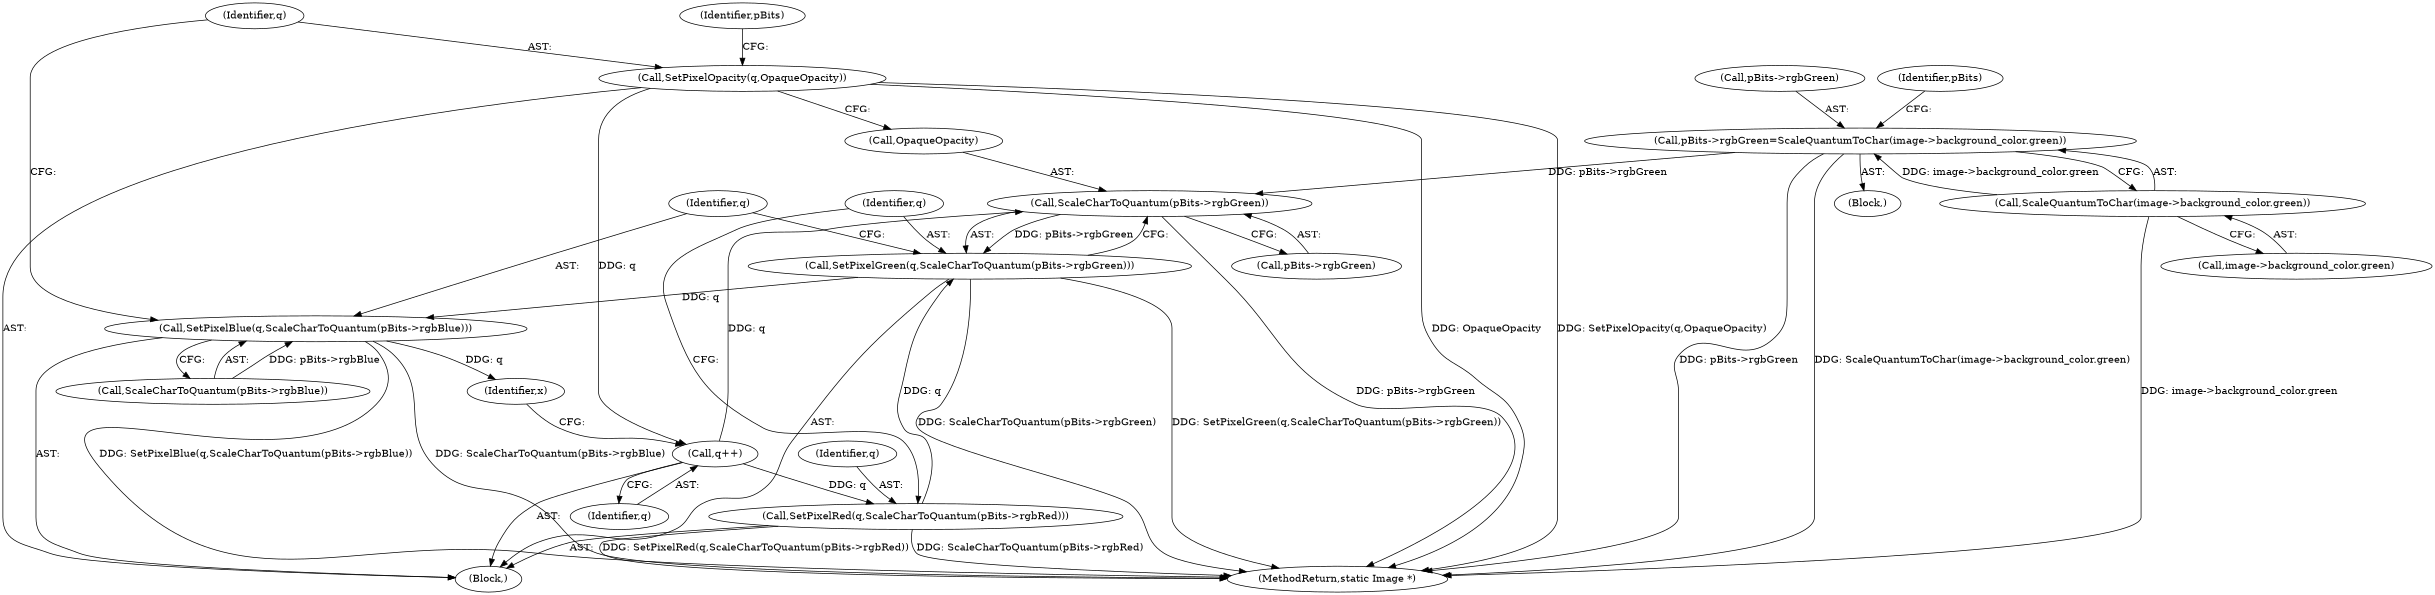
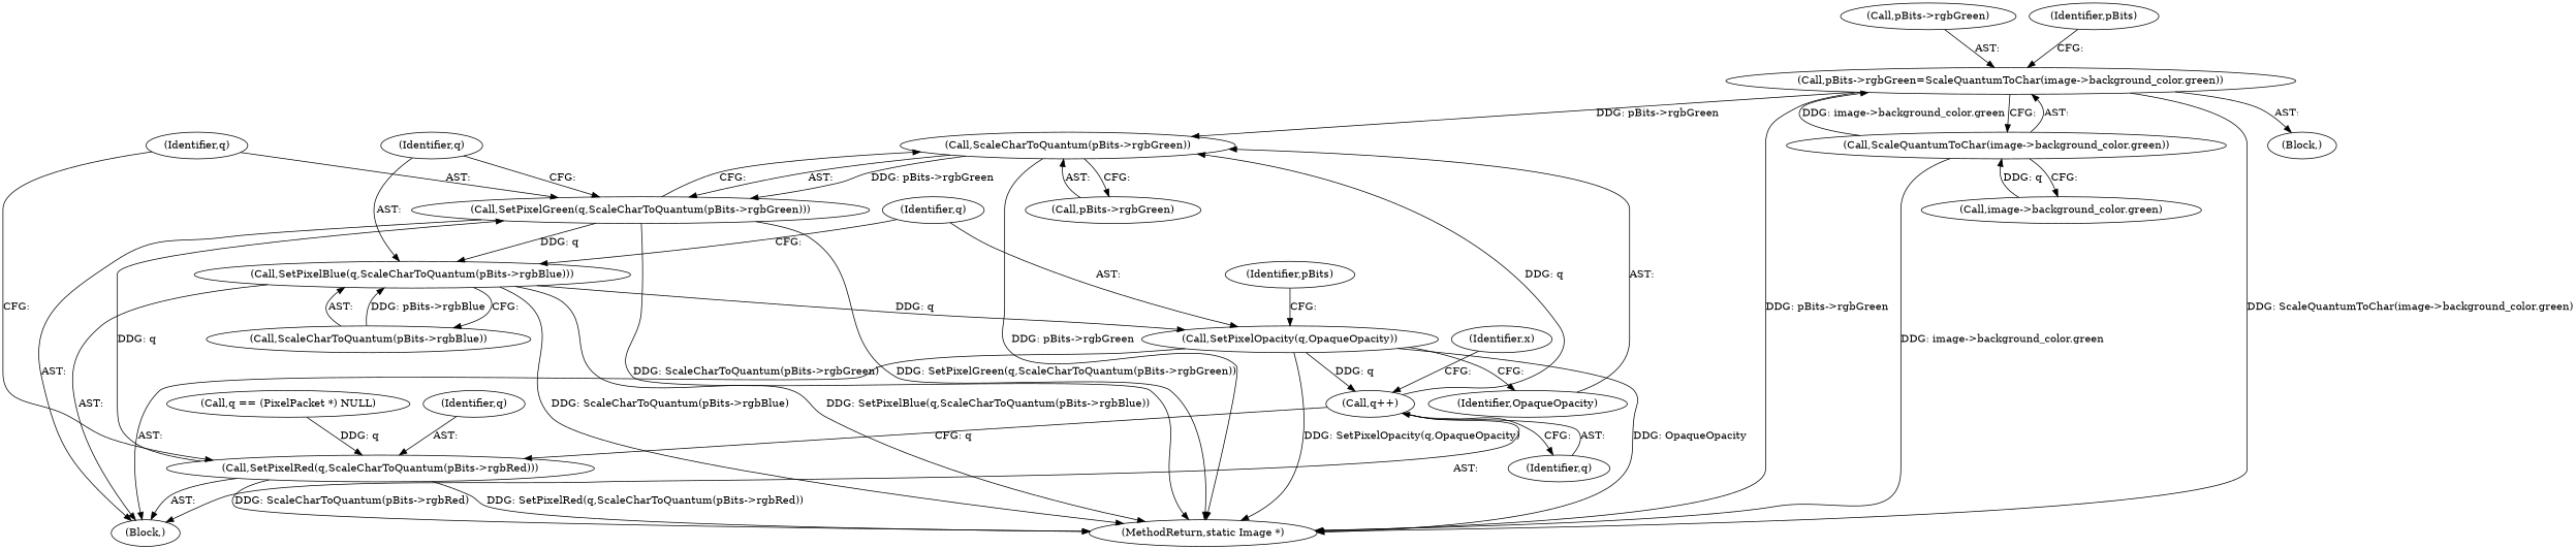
  digraph {
    n1 [label="(Call,pBits->rgbGreen=ScaleQuantumToChar(image->background_color.green))"]
    n2 [label="(Call,ScaleQuantumToChar(image->background_color.green))"]
    n3 [label="(Call,ScaleCharToQuantum(pBits->rgbGreen))"]
    n4 [label="(MethodReturn,static Image *)"]
    n5 [label="(Block,)"]
    n6 [label="(Call,image->background_color.green)"]
    n7 [label="(Call,SetPixelGreen(q,ScaleCharToQuantum(pBits->rgbGreen)))"]
    n8 [label="(Call,pBits->rgbGreen)"]
    n9 [label="(Call,SetPixelBlue(q,ScaleCharToQuantum(pBits->rgbBlue)))"]
    n10 [label="(Block,)"]
    n11 [label="(Call,SetPixelOpacity(q,OpaqueOpacity))"]
    n12 [label="(Call,ScaleCharToQuantum(pBits->rgbBlue))"]
    n13 [label="(Call,q++)"]
-   n14 [label="(Call,OpaqueOpacity)"]
+   n14 [label="(Identifier,OpaqueOpacity)"]
    n15 [label="(Call,SetPixelRed(q,ScaleCharToQuantum(pBits->rgbRed)))"]
    n16 [label="(Identifier,q)"]
    n17 [label="(Identifier,q)"]
    n18 [label="(Identifier,x)"]
    n19 [label="(Call,pBits->rgbGreen)"]
    n20 [label="(Identifier,q)"]
+   n21 [label="(Call,q == (PixelPacket *) NULL)"]
    n22 [label="(Identifier,pBits)"]
    n23 [label="(Identifier,pBits)"]
    n24 [label="(Identifier,q)"]
    n25 [label="(Identifier,q)"]
    n1 -> n2 [label="CFG: "]
    n1 -> n3 [label="DDG: pBits->rgbGreen"]
    n1 -> n4 [label="DDG: pBits->rgbGreen"]
    n1 -> n4 [label="DDG: ScaleQuantumToChar(image->background_color.green)"]
    n1 -> n5 [label="AST: "]
    n2 -> n1 [label="AST: "]
    n2 -> n1 [label="DDG: image->background_color.green"]
    n2 -> n4 [label="DDG: image->background_color.green"]
    n2 -> n6 [label="CFG: "]
    n3 -> n4 [label="DDG: pBits->rgbGreen"]
    n3 -> n7 [label="AST: "]
    n3 -> n7 [label="DDG: pBits->rgbGreen"]
    n3 -> n8 [label="CFG: "]
-   n6 -> n2 [label="AST: "]
+   n6 -> n2 [label="DDG: q"]
    n7 -> n3 [label="CFG: "]
    n7 -> n4 [label="DDG: ScaleCharToQuantum(pBits->rgbGreen)"]
    n7 -> n4 [label="DDG: SetPixelGreen(q,ScaleCharToQuantum(pBits->rgbGreen))"]
    n7 -> n9 [label="DDG: q"]
    n7 -> n10 [label="AST: "]
    n8 -> n3 [label="AST: "]
    n9 -> n4 [label="DDG: SetPixelBlue(q,ScaleCharToQuantum(pBits->rgbBlue))"]
    n9 -> n4 [label="DDG: ScaleCharToQuantum(pBits->rgbBlue)"]
    n9 -> n10 [label="AST: "]
-   n9 -> n18 [label="DDG: q"]
+   n9 -> n11 [label="DDG: q"]
    n9 -> n12 [label="CFG: "]
    n11 -> n4 [label="DDG: OpaqueOpacity"]
    n11 -> n4 [label="DDG: SetPixelOpacity(q,OpaqueOpacity)"]
    n11 -> n10 [label="AST: "]
    n11 -> n13 [label="DDG: q"]
    n11 -> n14 [label="CFG: "]
    n12 -> n9 [label="AST: "]
    n12 -> n9 [label="DDG: pBits->rgbBlue"]
    n13 -> n3 [label="DDG: q"]
    n13 -> n10 [label="AST: "]
-   n13 -> n15 [label="DDG: q"]
+   n13 -> n15 [label="CFG: q"]
    n13 -> n16 [label="CFG: "]
    n14 -> n3 [label="AST: "]
    n15 -> n4 [label="DDG: ScaleCharToQuantum(pBits->rgbRed)"]
    n15 -> n4 [label="DDG: SetPixelRed(q,ScaleCharToQuantum(pBits->rgbRed))"]
    n15 -> n7 [label="DDG: q"]
    n15 -> n10 [label="AST: "]
    n16 -> n13 [label="AST: "]
    n17 -> n7 [label="AST: "]
    n17 -> n15 [label="CFG: "]
    n18 -> n13 [label="CFG: "]
    n19 -> n1 [label="AST: "]
    n20 -> n15 [label="AST: "]
+   n21 -> n15 [label="DDG: q"]
    n22 -> n1 [label="CFG: "]
    n23 -> n11 [label="CFG: "]
    n24 -> n7 [label="CFG: "]
    n24 -> n9 [label="AST: "]
    n25 -> n9 [label="CFG: "]
    n25 -> n11 [label="AST: "]
  }
